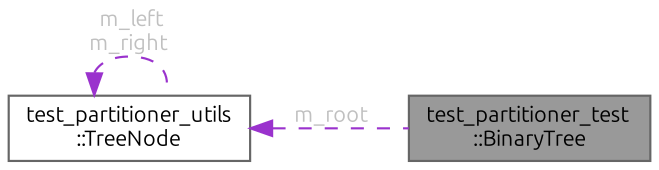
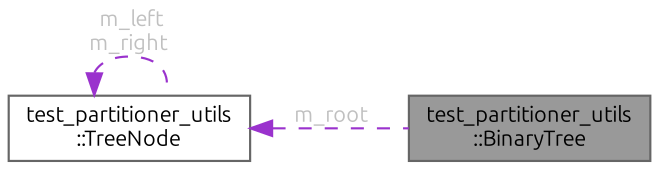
  digraph {
    rankdir=LR
    fontname=Ubuntu
    node [color=gray40 fontname=Ubuntu fontsize=10 shape=box style=filled]
    edge [color=darkorchid3 dir=back fontcolor=grey fontname=Ubuntu fontsize=10 labelfontname=Helvetica labelfontsize=10 style=dashed]
-   n1 [fillcolor=grey60 fontcolor=black height=0.2 label="test_partitioner_test\l::BinaryTree" width=0.4]
+   n1 [fillcolor=grey60 fontcolor=black height=0.2 label="test_partitioner_utils\l::BinaryTree" width=0.4]
    n2 [fillcolor=white height=0.2 label="test_partitioner_utils\l::TreeNode" width=0.4]
    n2 -> n1 [label=" m_root"]
    n2 -> n2 [label=" m_left\nm_right"]
  }
